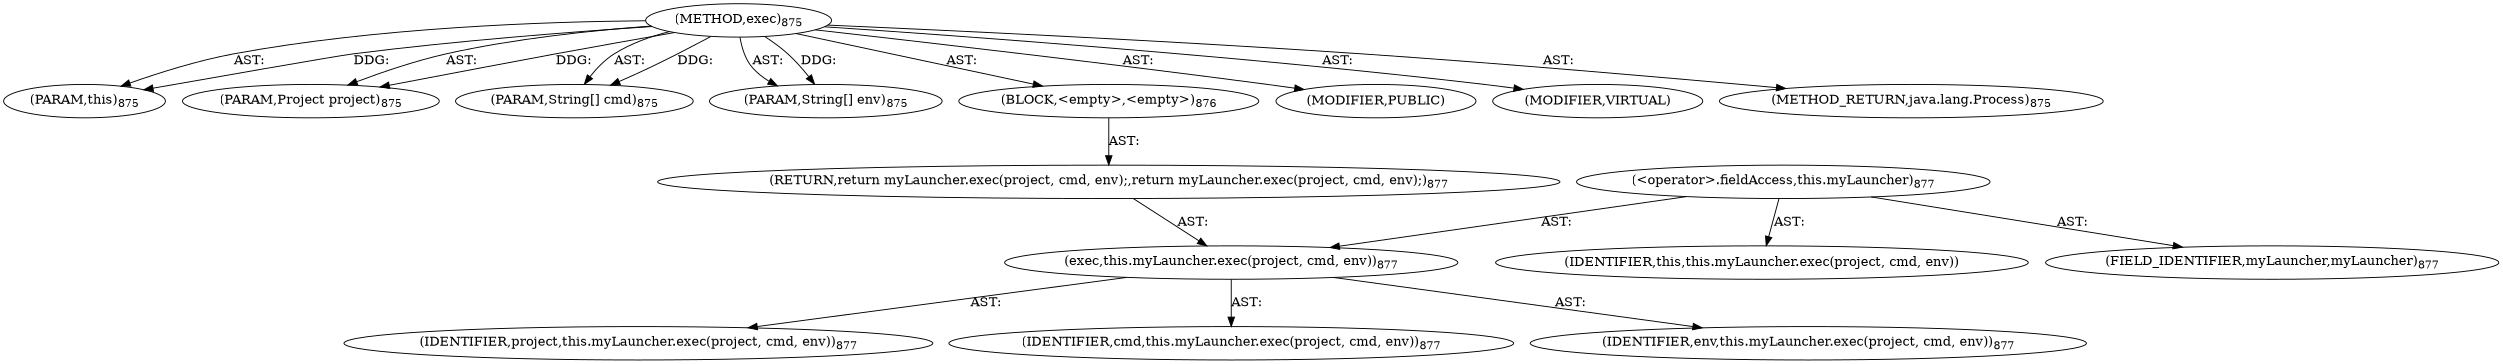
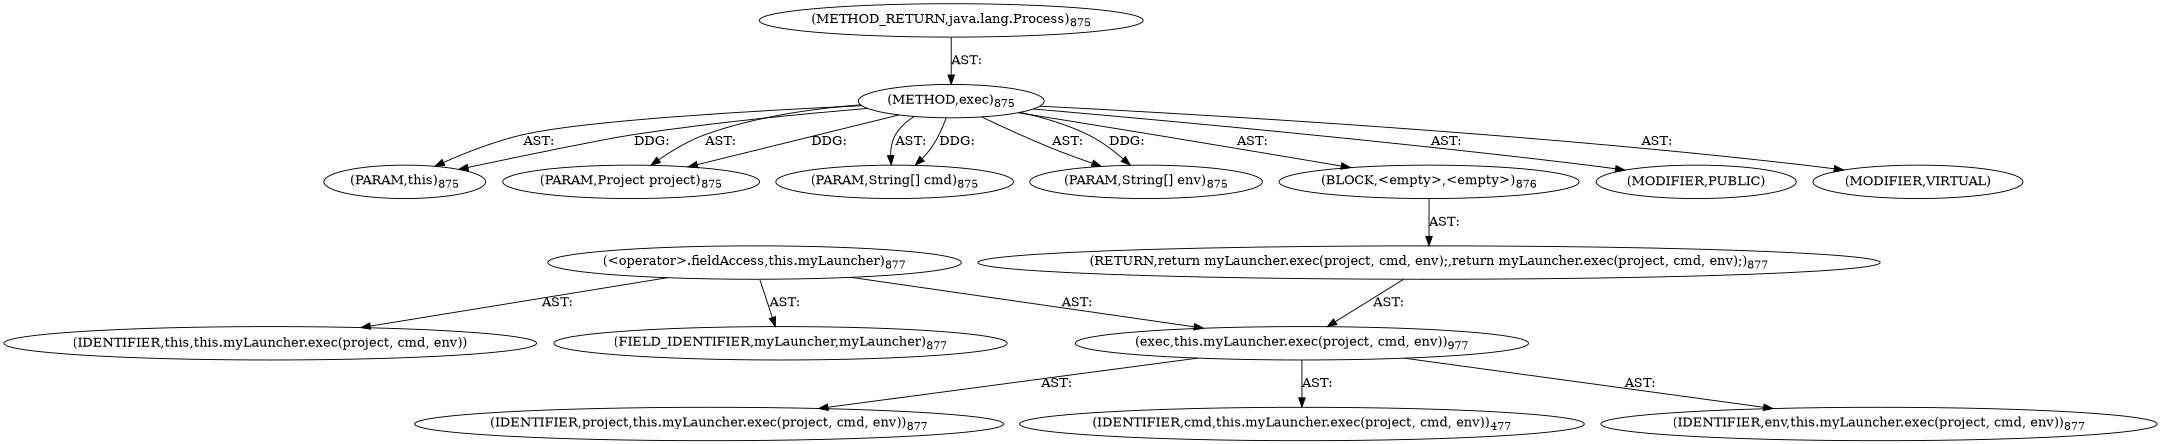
  digraph {
    n1 [label=<(METHOD,exec)<SUB>875</SUB>>]
    n2 [label=<(PARAM,this)<SUB>875</SUB>>]
    n3 [label=<(PARAM,Project project)<SUB>875</SUB>>]
    n4 [label=<(PARAM,String[] cmd)<SUB>875</SUB>>]
    n5 [label=<(PARAM,String[] env)<SUB>875</SUB>>]
    n6 [label=<(BLOCK,&lt;empty&gt;,&lt;empty&gt;)<SUB>876</SUB>>]
    n7 [label=<(MODIFIER,PUBLIC)>]
    n8 [label=<(MODIFIER,VIRTUAL)>]
    n9 [label=<(METHOD_RETURN,java.lang.Process)<SUB>875</SUB>>]
    n10 [label=<(RETURN,return myLauncher.exec(project, cmd, env);,return myLauncher.exec(project, cmd, env);)<SUB>877</SUB>>]
-   n11 [label=<(exec,this.myLauncher.exec(project, cmd, env))<SUB>877</SUB>>]
+   n11 [label=<(exec,this.myLauncher.exec(project, cmd, env))<SUB>977</SUB>>]
    n12 [label=<(IDENTIFIER,project,this.myLauncher.exec(project, cmd, env))<SUB>877</SUB>>]
-   n13 [label=<(IDENTIFIER,cmd,this.myLauncher.exec(project, cmd, env))<SUB>877</SUB>>]
+   n13 [label=<(IDENTIFIER,cmd,this.myLauncher.exec(project, cmd, env))<SUB>477</SUB>>]
    n14 [label=<(IDENTIFIER,env,this.myLauncher.exec(project, cmd, env))<SUB>877</SUB>>]
    n15 [label=<(&lt;operator&gt;.fieldAccess,this.myLauncher)<SUB>877</SUB>>]
    n16 [label=<(IDENTIFIER,this,this.myLauncher.exec(project, cmd, env))>]
    n17 [label=<(FIELD_IDENTIFIER,myLauncher,myLauncher)<SUB>877</SUB>>]
    n1 -> n2 [label="AST: "]
    n1 -> n2 [label="DDG: "]
    n1 -> n3 [label="AST: "]
    n1 -> n3 [label="DDG: "]
    n1 -> n4 [label="AST: "]
    n1 -> n4 [label="DDG: "]
    n1 -> n5 [label="AST: "]
    n1 -> n5 [label="DDG: "]
    n1 -> n6 [label="AST: "]
    n1 -> n7 [label="AST: "]
    n1 -> n8 [label="AST: "]
-   n1 -> n9 [label="AST: "]
+   n9 -> n1 [label="AST: "]
    n6 -> n10 [label="AST: "]
    n10 -> n11 [label="AST: "]
    n11 -> n12 [label="AST: "]
    n11 -> n13 [label="AST: "]
    n11 -> n14 [label="AST: "]
    n15 -> n11 [label="AST: "]
    n15 -> n16 [label="AST: "]
    n15 -> n17 [label="AST: "]
  }
